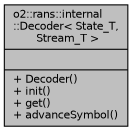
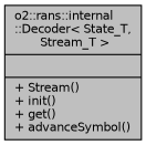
  digraph {
-   n1 [color=black fillcolor=grey75 fontcolor=black fontname=Helvetica fontsize=10 height=0.2 label="{o2::rans::internal\l::Decoder\< State_T,\l Stream_T \>\n||+ Decoder()\l+ init()\l+ get()\l+ advanceSymbol()\l}" shape=record style=filled width=0.4]
+   n1 [color=black fillcolor=grey75 fontcolor=black fontname=Helvetica fontsize=10 height=0.2 label="{o2::rans::internal\l::Decoder\< State_T,\l Stream_T \>\n||+ Stream()\l+ init()\l+ get()\l+ advanceSymbol()\l}" shape=record style=filled width=0.4]
  }
